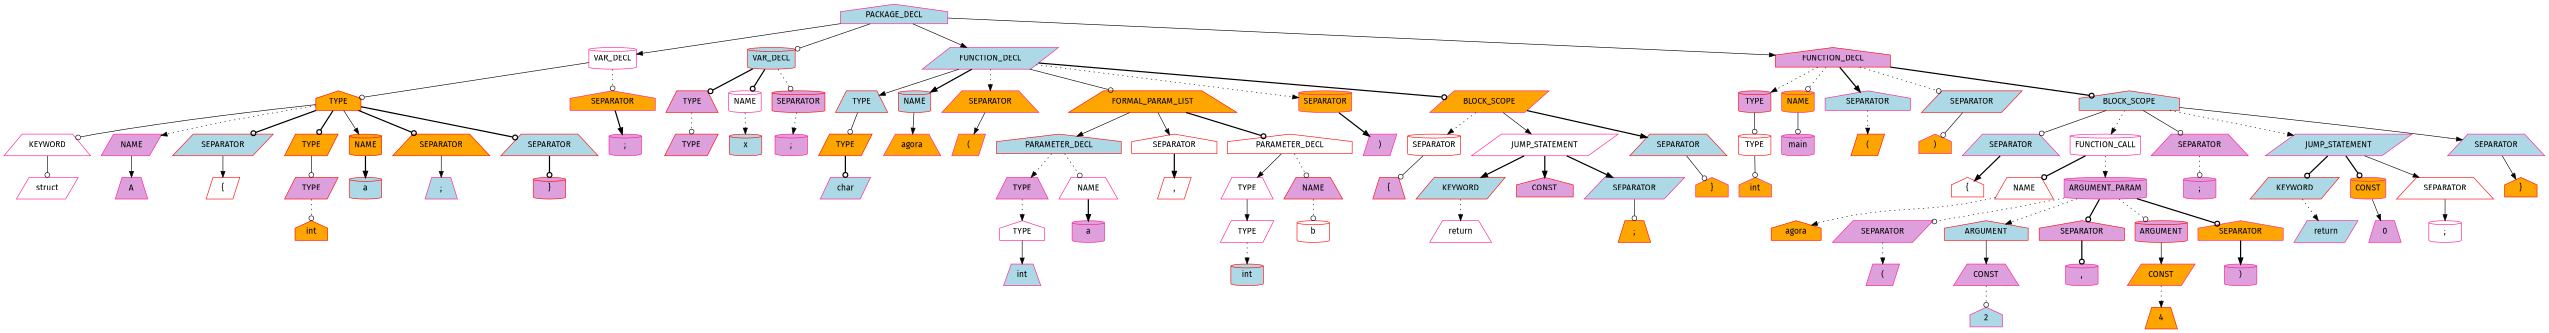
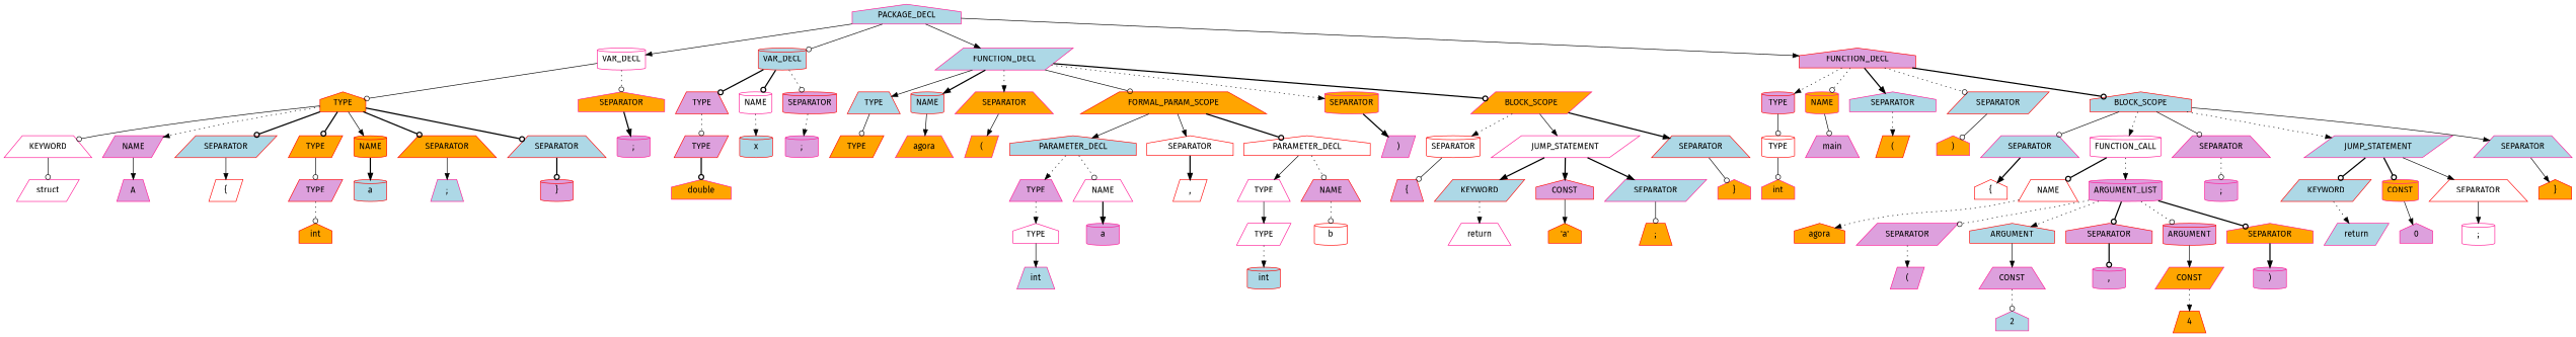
  digraph {
    fontname="Fira Sans"
    splines=TRUE
    node [color=deeppink fillcolor=plum fontname="Fira Sans" shape=cylinder style=filled]
    edge [arrowhead=normal fontname="Fira Sans" style=solid]
    n1 [fillcolor=lightblue label=PACKAGE_DECL shape=house]
    n2 [fillcolor=white label=VAR_DECL]
    n3 [color=red fillcolor=lightblue label=VAR_DECL]
    n4 [fillcolor=lightblue label=FUNCTION_DECL shape=parallelogram]
    n5 [color=red label=FUNCTION_DECL shape=house]
    n6 [color=red fillcolor=orange label=TYPE shape=house]
    n7 [fillcolor=orange label=SEPARATOR shape=house]
    n8 [color=red label=TYPE shape=trapezium]
    n9 [fillcolor=white label=NAME]
    n10 [color=red label=SEPARATOR]
    n11 [color=red fillcolor=lightblue label=TYPE shape=trapezium]
    n12 [color=red fillcolor=lightblue label=NAME]
    n13 [fillcolor=orange label=SEPARATOR shape=trapezium]
-   n14 [color=red fillcolor=orange label=FORMAL_PARAM_LIST shape=trapezium]
+   n14 [color=red fillcolor=orange label=FORMAL_PARAM_SCOPE shape=trapezium]
    n15 [fillcolor=orange label=SEPARATOR]
    n16 [fillcolor=orange label=BLOCK_SCOPE shape=parallelogram]
    n17 [color=red label=TYPE]
    n18 [fillcolor=orange label=NAME]
    n19 [fillcolor=lightblue label=SEPARATOR shape=house]
    n20 [color=red fillcolor=lightblue label=SEPARATOR shape=parallelogram]
    n21 [color=red fillcolor=lightblue label=BLOCK_SCOPE shape=house]
    n22 [fillcolor=white label=KEYWORD shape=trapezium]
    n23 [label=NAME shape=parallelogram]
    n24 [color=red fillcolor=lightblue label=SEPARATOR shape=parallelogram]
    n25 [color=red fillcolor=orange label=TYPE shape=parallelogram]
    n26 [color=red fillcolor=orange label=NAME]
    n27 [color=red fillcolor=orange label=SEPARATOR shape=trapezium]
    n28 [color=red fillcolor=lightblue label=SEPARATOR shape=trapezium]
    n29 [label=";"]
    n30 [fillcolor=white label=struct shape=parallelogram]
    n31 [label=A shape=trapezium]
    n32 [color=red fillcolor=white label="{" shape=parallelogram]
    n33 [color=red label=TYPE shape=parallelogram]
    n34 [color=red fillcolor=lightblue label=a]
    n35 [fillcolor=lightblue label=";" shape=trapezium]
    n36 [color=red label="}"]
    n37 [color=red fillcolor=orange label=int shape=house]
    n38 [color=red label=TYPE shape=parallelogram]
    n39 [color=red fillcolor=lightblue label=x]
    n40 [label=";"]
+   n41 [fillcolor=orange label=double shape=house]
    n42 [color=red fillcolor=orange label=TYPE shape=parallelogram]
    n43 [fillcolor=orange label=agora shape=trapezium]
    n44 [fillcolor=orange label="(" shape=parallelogram]
    n45 [color=red fillcolor=lightblue label=PARAMETER_DECL shape=house]
    n46 [color=red fillcolor=white label=SEPARATOR shape=house]
    n47 [color=red fillcolor=white label=PARAMETER_DECL shape=house]
    n48 [label=")" shape=parallelogram]
    n49 [color=red fillcolor=white label=SEPARATOR]
    n50 [fillcolor=white label=JUMP_STATEMENT shape=parallelogram]
    n51 [color=red fillcolor=lightblue label=SEPARATOR shape=trapezium]
-   n52 [fillcolor=lightblue label=char shape=parallelogram]
    n53 [label=TYPE shape=trapezium]
    n54 [fillcolor=white label=NAME shape=trapezium]
    n55 [color=red fillcolor=white label="," shape=parallelogram]
    n56 [fillcolor=white label=TYPE shape=trapezium]
    n57 [color=red label=NAME shape=trapezium]
    n58 [fillcolor=white label=TYPE shape=house]
    n59 [label=a]
    n60 [fillcolor=lightblue label=int shape=trapezium]
    n61 [fillcolor=white label=TYPE shape=parallelogram]
    n62 [color=red fillcolor=white label=b]
    n63 [color=red fillcolor=lightblue label=int]
    n64 [color=red label="{" shape=trapezium]
    n65 [color=red fillcolor=lightblue label=KEYWORD shape=parallelogram]
    n66 [color=red label=CONST shape=house]
    n67 [fillcolor=lightblue label=SEPARATOR shape=parallelogram]
    n68 [fillcolor=orange label="}" shape=house]
    n69 [fillcolor=white label=return shape=trapezium]
+   n70 [color=red fillcolor=orange label="'a'" shape=house]
    n71 [color=red fillcolor=orange label=";" shape=trapezium]
    n72 [color=red fillcolor=white label=TYPE]
-   n73 [label=main]
+   n73 [label=main shape=trapezium]
    n74 [color=red fillcolor=orange label="(" shape=parallelogram]
    n75 [fillcolor=orange label=")" shape=house]
    n76 [fillcolor=lightblue label=SEPARATOR shape=trapezium]
    n77 [fillcolor=white label=FUNCTION_CALL]
    n78 [label=SEPARATOR shape=trapezium]
    n79 [fillcolor=lightblue label=JUMP_STATEMENT shape=parallelogram]
    n80 [fillcolor=lightblue label=SEPARATOR shape=trapezium]
    n81 [fillcolor=orange label=int shape=house]
    n82 [color=red fillcolor=white label="{" shape=house]
    n83 [color=red fillcolor=white label=NAME shape=trapezium]
-   n84 [label=ARGUMENT_PARAM]
+   n84 [label=ARGUMENT_LIST]
    n85 [label=";"]
    n86 [color=red fillcolor=lightblue label=KEYWORD shape=parallelogram]
    n87 [fillcolor=orange label=CONST]
    n88 [color=red fillcolor=white label=SEPARATOR shape=trapezium]
    n89 [color=red fillcolor=orange label="}" shape=house]
    n90 [color=red fillcolor=orange label=agora shape=house]
    n91 [label=SEPARATOR shape=parallelogram]
    n92 [color=red fillcolor=lightblue label=ARGUMENT shape=house]
    n93 [color=red label=SEPARATOR shape=house]
    n94 [color=red label=ARGUMENT]
    n95 [fillcolor=orange label=SEPARATOR shape=house]
    n96 [label="(" shape=parallelogram]
    n97 [label=CONST shape=trapezium]
    n98 [label=","]
    n99 [fillcolor=orange label=CONST shape=parallelogram]
    n100 [label=")"]
    n101 [fillcolor=lightblue label=2 shape=house]
    n102 [color=red fillcolor=orange label=4 shape=trapezium]
    n103 [fillcolor=lightblue label=return shape=parallelogram]
-   n104 [label=0 shape=trapezium]
+   n104 [label=0 shape=house]
    n105 [fillcolor=white label=";"]
    n1 -> n2
    n1 -> n3 [arrowhead=odot]
    n1 -> n4
    n1 -> n5
    n2 -> n6 [arrowhead=odot]
    n2 -> n7 [arrowhead=odot style=dotted]
    n3 -> n8 [arrowhead=odot style=bold]
    n3 -> n9 [arrowhead=odot style=bold]
    n3 -> n10 [arrowhead=odot style=dotted]
    n4 -> n11
    n4 -> n12 [style=bold]
    n4 -> n13 [style=dotted]
    n4 -> n14 [arrowhead=odot]
    n4 -> n15 [style=dotted]
    n4 -> n16 [arrowhead=odot style=bold]
    n5 -> n17 [style=dotted]
    n5 -> n18 [arrowhead=odot style=dotted]
    n5 -> n19 [style=bold]
    n5 -> n20 [arrowhead=odot style=dotted]
    n5 -> n21 [arrowhead=odot style=bold]
    n6 -> n22 [arrowhead=odot]
    n6 -> n23 [style=dotted]
    n6 -> n24 [arrowhead=odot style=bold]
    n6 -> n25 [arrowhead=odot style=bold]
    n6 -> n26
    n6 -> n27 [arrowhead=odot style=bold]
    n6 -> n28 [arrowhead=odot style=bold]
    n7 -> n29 [style=bold]
    n8 -> n38 [arrowhead=odot style=dotted]
    n9 -> n39 [style=dotted]
    n10 -> n40 [style=dotted]
    n11 -> n42 [arrowhead=odot]
    n12 -> n43
    n13 -> n44
    n14 -> n45
    n14 -> n46
    n14 -> n47 [arrowhead=odot style=bold]
    n15 -> n48 [style=bold]
    n16 -> n49 [style=dotted]
    n16 -> n50
    n16 -> n51 [style=bold]
    n17 -> n72 [arrowhead=odot]
    n18 -> n73 [arrowhead=odot]
    n19 -> n74 [style=dotted]
    n20 -> n75 [arrowhead=odot]
    n21 -> n76 [arrowhead=odot]
    n21 -> n77 [style=dotted]
    n21 -> n78 [arrowhead=odot]
    n21 -> n79 [style=dotted]
    n21 -> n80
    n22 -> n30 [arrowhead=odot]
    n23 -> n31
    n24 -> n32
    n25 -> n33 [arrowhead=odot]
    n26 -> n34 [style=bold]
    n27 -> n35
    n28 -> n36 [arrowhead=odot style=bold]
    n33 -> n37 [arrowhead=odot style=dotted]
-   n42 -> n52 [arrowhead=odot style=bold]
+   n38 -> n41 [arrowhead=odot style=bold]
    n45 -> n53 [style=dotted]
    n45 -> n54 [arrowhead=odot style=dotted]
    n46 -> n55 [style=bold]
    n47 -> n56
    n47 -> n57 [arrowhead=odot style=dotted]
    n49 -> n64 [arrowhead=odot]
    n50 -> n65 [style=bold]
    n50 -> n66 [style=bold]
    n50 -> n67 [style=bold]
    n51 -> n68 [arrowhead=odot]
    n53 -> n58 [style=dotted]
    n54 -> n59 [style=bold]
    n56 -> n61
    n57 -> n62 [arrowhead=odot style=dotted]
    n58 -> n60
    n61 -> n63 [style=dotted]
    n65 -> n69 [style=dotted]
+   n66 -> n70
    n67 -> n71 [arrowhead=odot]
    n72 -> n81 [arrowhead=odot]
    n76 -> n82 [style=bold]
    n77 -> n83 [arrowhead=odot style=bold]
    n77 -> n84 [style=dotted]
    n78 -> n85 [arrowhead=odot style=dotted]
    n79 -> n86 [arrowhead=odot style=bold]
    n79 -> n87 [arrowhead=odot style=bold]
    n79 -> n88
    n80 -> n89
    n83 -> n90 [style=dotted]
    n84 -> n91 [arrowhead=odot style=dotted]
    n84 -> n92 [style=dotted]
    n84 -> n93 [arrowhead=odot style=bold]
    n84 -> n94 [arrowhead=odot style=dotted]
    n84 -> n95 [arrowhead=odot style=bold]
    n86 -> n103 [style=dotted]
    n87 -> n104
    n88 -> n105
    n91 -> n96 [style=dotted]
    n92 -> n97
    n93 -> n98 [arrowhead=odot style=bold]
    n94 -> n99
    n95 -> n100 [style=bold]
    n97 -> n101 [arrowhead=odot style=dotted]
    n99 -> n102 [style=dotted]
  }
